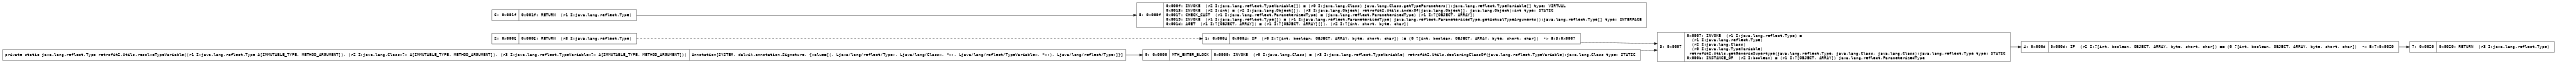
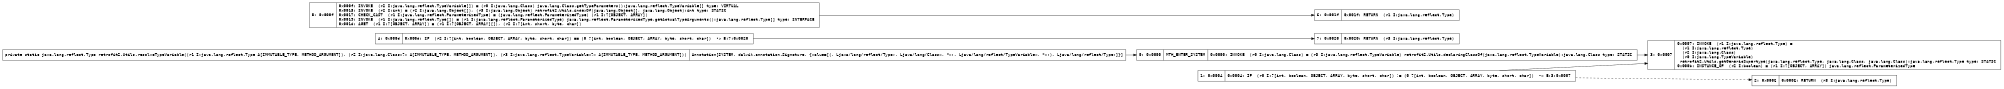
  digraph {
    fontname="DejaVu Sans Mono"
    rankdir=LR
    node [fontname="DejaVu Sans Mono" shape=record]
    edge [fontname="DejaVu Sans Mono"]
-   n1 [label="{0\:\ 0x0000|MTH_ENTER_BLOCK\l|0x0000: INVOKE  (r0 I:java.lang.Class) = (r3 I:java.lang.reflect.TypeVariable) retrofit2.Utils.declaringClassOf(java.lang.reflect.TypeVariable):java.lang.Class type: STATIC \l}"]
+   n1 [label="{0\:\ 0x0000|MTH_ENTER_SYSTEM\l|0x0000: INVOKE  (r0 I:java.lang.Class) = (r3 I:java.lang.reflect.TypeVariable) retrofit2.Utils.declaringClassOf(java.lang.reflect.TypeVariable):java.lang.Class type: STATIC \l}"]
    n2 [label="{3\:\ 0x0007|0x0007: INVOKE  (r1 I:java.lang.reflect.Type) = \l  (r1 I:java.lang.reflect.Type)\l  (r2 I:java.lang.Class)\l  (r0 I:java.lang.TypeVariable)\l retrofit2.Utils.getGenericSupertype(java.lang.reflect.Type, java.lang.Class, java.lang.Class):java.lang.reflect.Type type: STATIC \l0x000b: INSTANCE_OF  (r2 I:boolean) = (r1 I:?[OBJECT, ARRAY]) java.lang.reflect.ParameterizedType \l}"]
    n3 [label="{1\:\ 0x0004|0x0004: IF  (r0 I:?[int, boolean, OBJECT, ARRAY, byte, short, char]) != (0 ?[int, boolean, OBJECT, ARRAY, byte, short, char])  \-\> B:3:0x0007 \l}"]
    n4 [label="{2\:\ 0x0006|0x0006: RETURN  (r3 I:java.lang.reflect.Type) \l}"]
    n5 [label="{4\:\ 0x000d|0x000d: IF  (r2 I:?[int, boolean, OBJECT, ARRAY, byte, short, char]) == (0 ?[int, boolean, OBJECT, ARRAY, byte, short, char])  \-\> B:7:0x0020 \l}"]
    n6 [label="{7\:\ 0x0020|0x0020: RETURN  (r3 I:java.lang.reflect.Type) \l}"]
    n7 [label="{5\:\ 0x000f|0x000f: INVOKE  (r2 I:java.lang.reflect.TypeVariable[]) = (r0 I:java.lang.Class) java.lang.Class.getTypeParameters():java.lang.reflect.TypeVariable[] type: VIRTUAL \l0x0013: INVOKE  (r2 I:int) = (r2 I:java.lang.Object[]), (r3 I:java.lang.Object) retrofit2.Utils.indexOf(java.lang.Object[], java.lang.Object):int type: STATIC \l0x0017: CHECK_CAST  (r1 I:java.lang.reflect.ParameterizedType) = (java.lang.reflect.ParameterizedType) (r1 I:?[OBJECT, ARRAY]) \l0x0019: INVOKE  (r1 I:java.lang.reflect.Type[]) = (r1 I:java.lang.reflect.ParameterizedType) java.lang.reflect.ParameterizedType.getActualTypeArguments():java.lang.reflect.Type[] type: INTERFACE \l0x001d: AGET  (r1 I:?[OBJECT, ARRAY]) = (r1 I:?[OBJECT, ARRAY][]), (r2 I:?[int, short, byte, char]) \l}"]
    n8 [label="{6\:\ 0x001f|0x001f: RETURN  (r1 I:java.lang.reflect.Type) \l}"]
    n9 [label="{private static java.lang.reflect.Type retrofit2.Utils.resolveTypeVariable((r1 I:java.lang.reflect.Type A[IMMUTABLE_TYPE, METHOD_ARGUMENT]), (r2 I:java.lang.Class\<?\> A[IMMUTABLE_TYPE, METHOD_ARGUMENT]), (r3 I:java.lang.reflect.TypeVariable\<?\> A[IMMUTABLE_TYPE, METHOD_ARGUMENT]))  | Annotation[SYSTEM, dalvik.annotation.Signature, \{value=[(, Ljava\/lang\/reflect\/Type;, Ljava\/lang\/Class\<, *\>;, Ljava\/lang\/reflect\/TypeVariable\<, *\>;), Ljava\/lang\/reflect\/Type;]\}]\l}"]
    n1 -> n2
-   n2 -> n5
    n3 -> n2
-   n4 -> n3 [style=dashed]
+   n3 -> n4 [style=dashed]
    n5 -> n6
-   n8 -> n7
+   n7 -> n8
    n9 -> n1
  }
